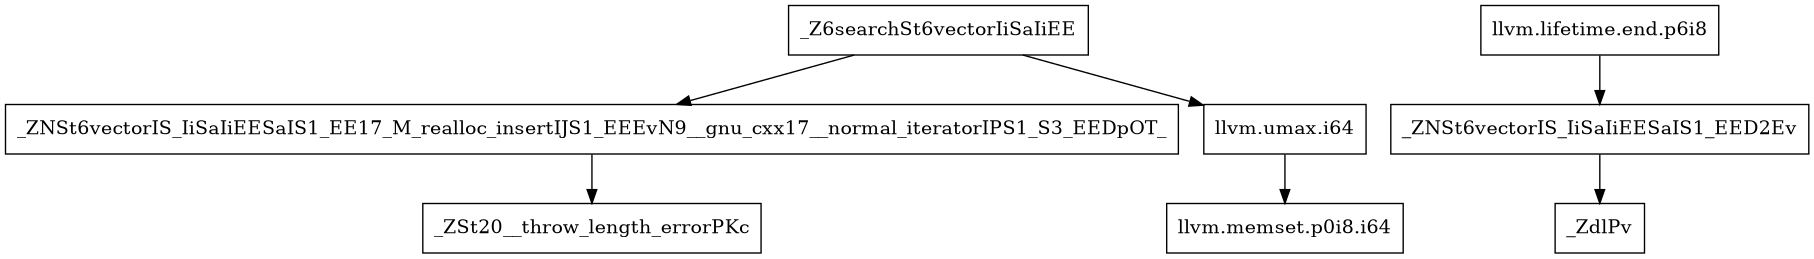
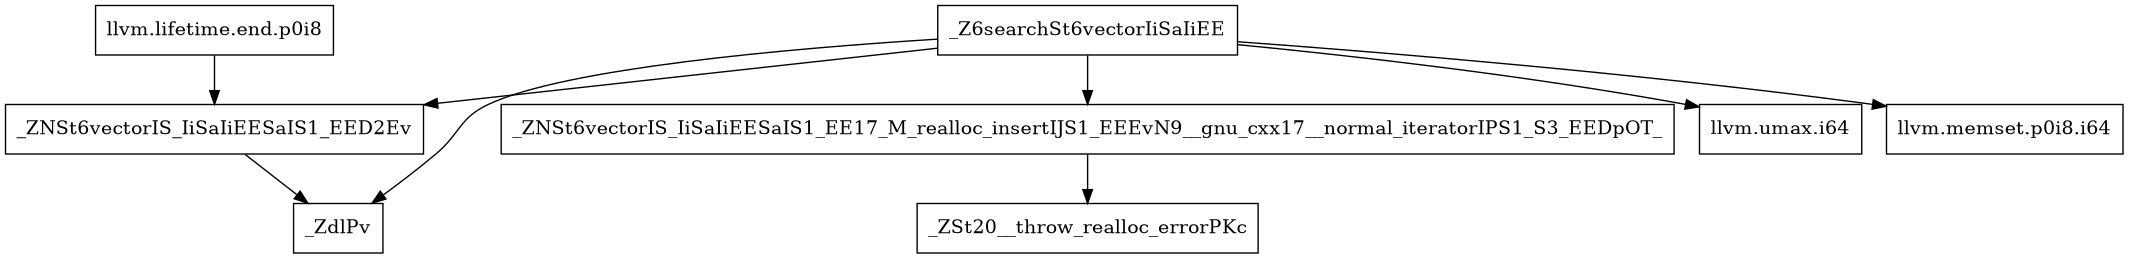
  digraph {
    node [shape=box]
    n1 [label=_Z6searchSt6vectorIiSaIiEE]
    n2 [label=_ZNSt6vectorIS_IiSaIiEESaIS1_EED2Ev]
    n3 [label=_ZNSt6vectorIS_IiSaIiEESaIS1_EE17_M_realloc_insertIJS1_EEEvN9__gnu_cxx17__normal_iteratorIPS1_S3_EEDpOT_]
    n4 [label=_ZdlPv]
    n5 [label="llvm.umax.i64"]
    n6 [label="llvm.memset.p0i8.i64"]
-   n7 [label=_ZSt20__throw_length_errorPKc]
-   n8 [label="llvm.lifetime.end.p6i8"]
+   n7 [label=_ZSt20__throw_realloc_errorPKc]
+   n8 [label="llvm.lifetime.end.p0i8"]
+   n1 -> n2
    n1 -> n3
+   n1 -> n4
    n1 -> n5
-   n5 -> n6
+   n1 -> n6
    n2 -> n4
    n3 -> n7
    n8 -> n2
  }
